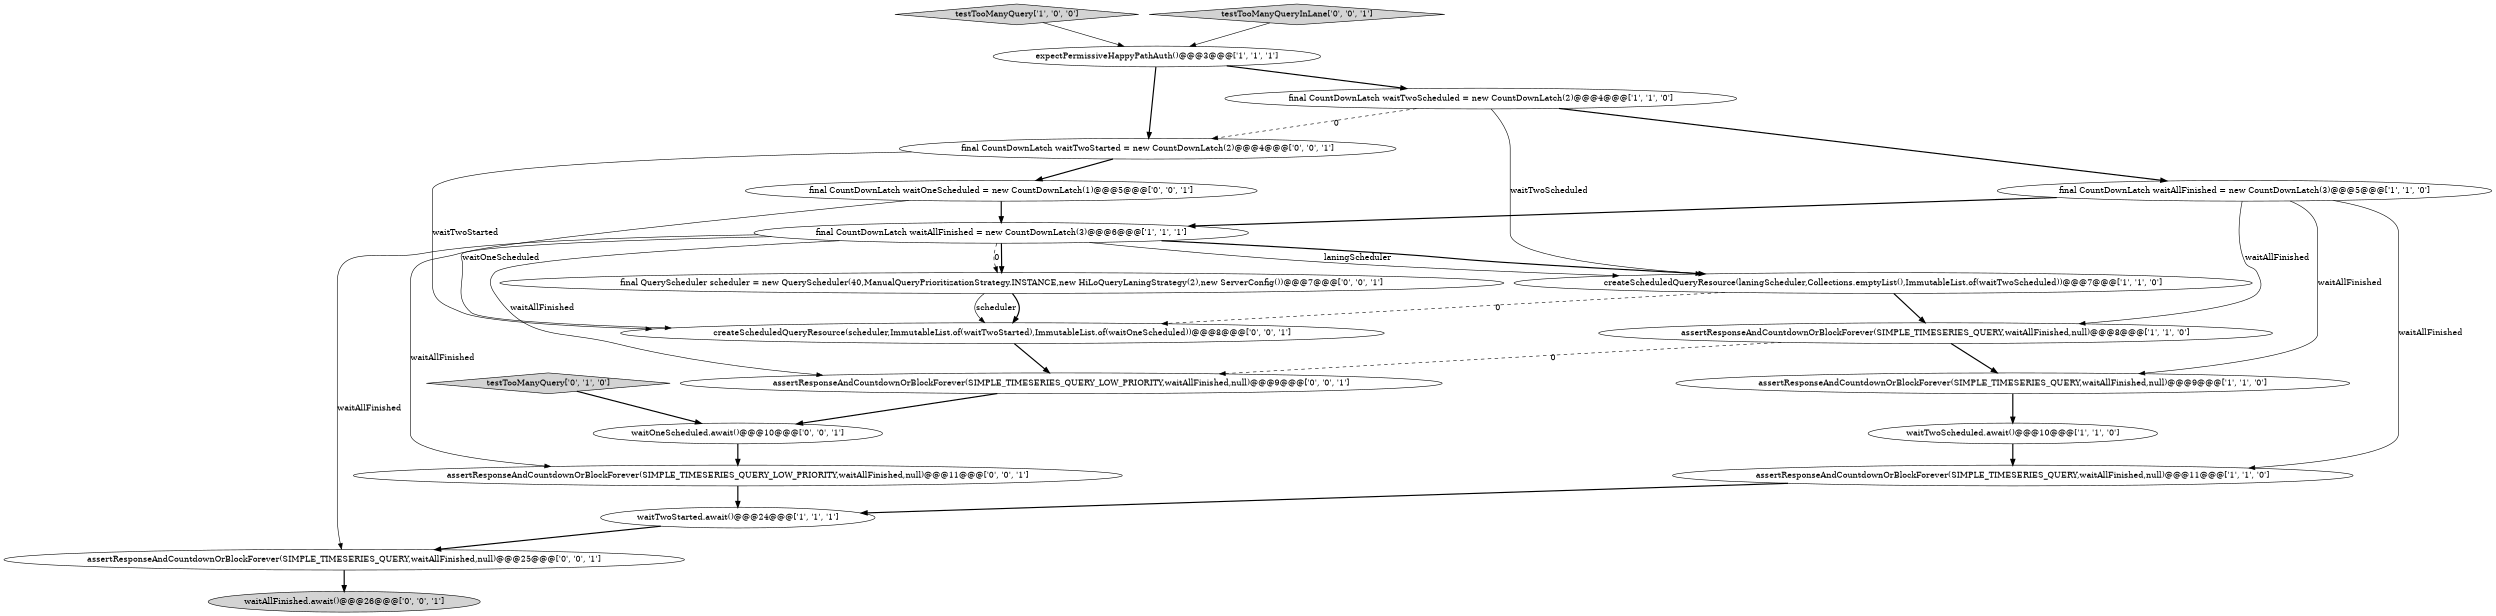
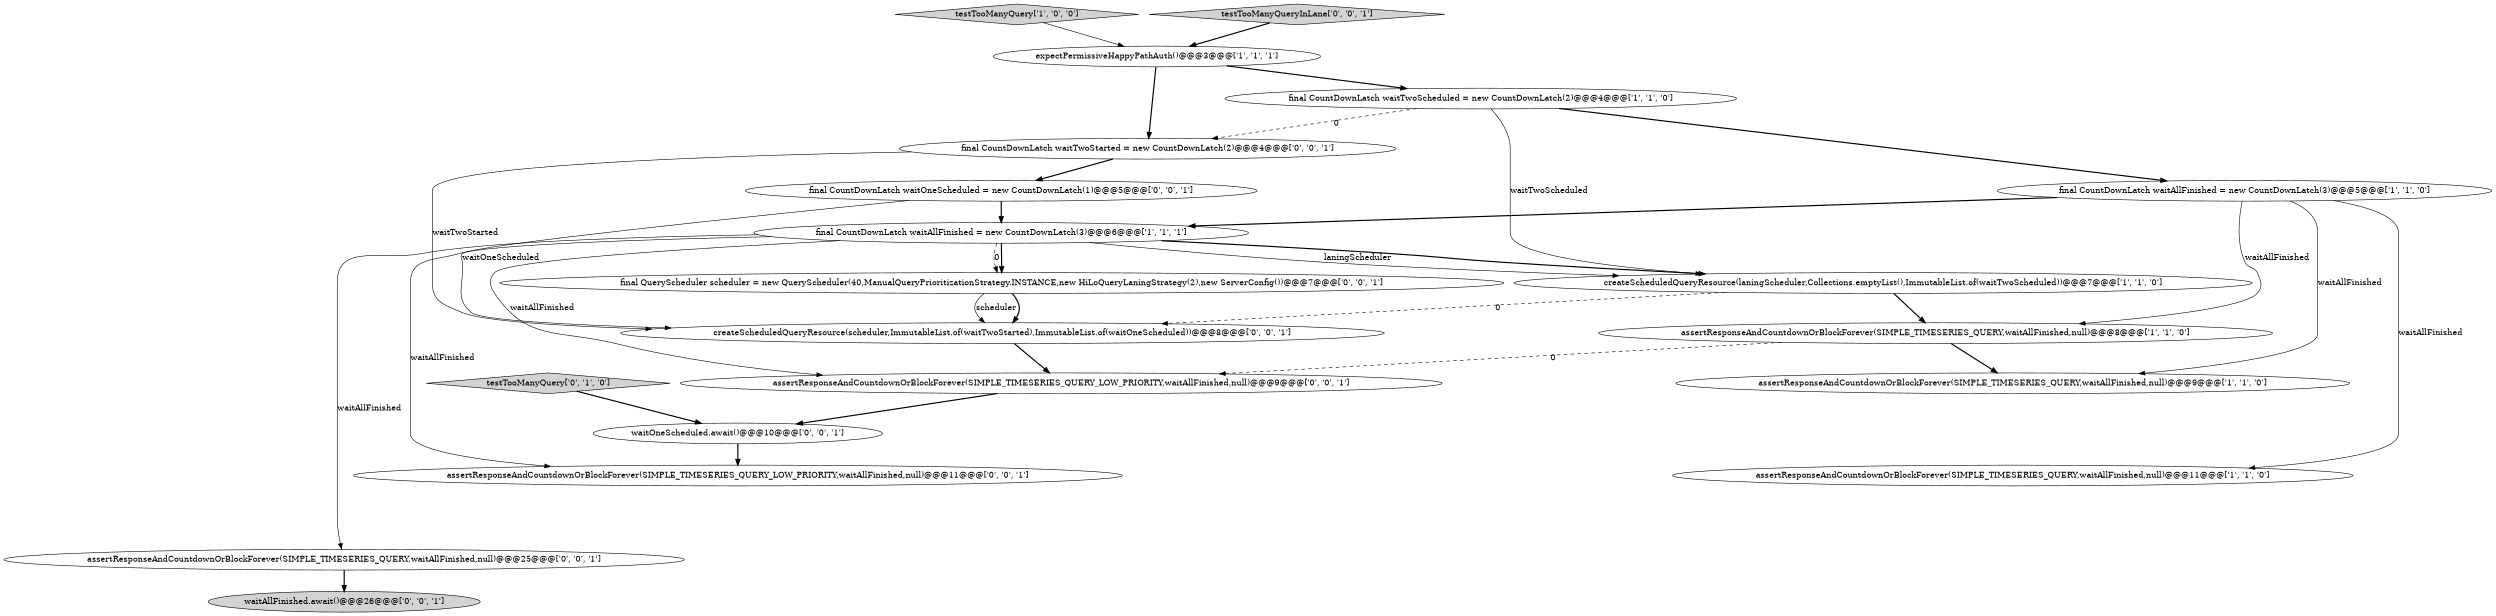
  digraph {
    node [fillcolor=white shape=ellipse style=filled]
    edge [style=bold]
-   n1 [label="waitTwoScheduled.await()@@@10@@@['1', '1', '0']"]
    n2 [label="assertResponseAndCountdownOrBlockForever(SIMPLE_TIMESERIES_QUERY,waitAllFinished,null)@@@11@@@['1', '1', '0']"]
-   n3 [label="waitTwoStarted.await()@@@24@@@['1', '1', '1']"]
    n4 [label="assertResponseAndCountdownOrBlockForever(SIMPLE_TIMESERIES_QUERY,waitAllFinished,null)@@@9@@@['1', '1', '0']"]
    n5 [label="createScheduledQueryResource(laningScheduler,Collections.emptyList(),ImmutableList.of(waitTwoScheduled))@@@7@@@['1', '1', '0']"]
    n6 [label="createScheduledQueryResource(scheduler,ImmutableList.of(waitTwoStarted),ImmutableList.of(waitOneScheduled))@@@8@@@['0', '0', '1']"]
    n7 [label="assertResponseAndCountdownOrBlockForever(SIMPLE_TIMESERIES_QUERY,waitAllFinished,null)@@@8@@@['1', '1', '0']"]
    n8 [label="assertResponseAndCountdownOrBlockForever(SIMPLE_TIMESERIES_QUERY_LOW_PRIORITY,waitAllFinished,null)@@@9@@@['0', '0', '1']"]
    n9 [label="final CountDownLatch waitAllFinished = new CountDownLatch(3)@@@6@@@['1', '1', '1']"]
    n10 [label="assertResponseAndCountdownOrBlockForever(SIMPLE_TIMESERIES_QUERY_LOW_PRIORITY,waitAllFinished,null)@@@11@@@['0', '0', '1']"]
    n11 [label="final QueryScheduler scheduler = new QueryScheduler(40,ManualQueryPrioritizationStrategy.INSTANCE,new HiLoQueryLaningStrategy(2),new ServerConfig())@@@7@@@['0', '0', '1']"]
    n12 [label="assertResponseAndCountdownOrBlockForever(SIMPLE_TIMESERIES_QUERY,waitAllFinished,null)@@@25@@@['0', '0', '1']"]
    n13 [label="waitOneScheduled.await()@@@10@@@['0', '0', '1']"]
    n14 [fillcolor=lightgray label="waitAllFinished.await()@@@26@@@['0', '0', '1']"]
    n15 [label="expectPermissiveHappyPathAuth()@@@3@@@['1', '1', '1']"]
    n16 [label="final CountDownLatch waitTwoScheduled = new CountDownLatch(2)@@@4@@@['1', '1', '0']"]
    n17 [label="final CountDownLatch waitTwoStarted = new CountDownLatch(2)@@@4@@@['0', '0', '1']"]
    n18 [label="final CountDownLatch waitAllFinished = new CountDownLatch(3)@@@5@@@['1', '1', '0']"]
    n19 [label="final CountDownLatch waitOneScheduled = new CountDownLatch(1)@@@5@@@['0', '0', '1']"]
    n20 [fillcolor=lightgray label="testTooManyQuery['1', '0', '0']" shape=diamond]
    n21 [fillcolor=lightgray label="testTooManyQuery['0', '1', '0']" shape=diamond]
    n22 [fillcolor=lightgray label="testTooManyQueryInLane['0', '0', '1']" shape=diamond]
-   n1 -> n2
-   n2 -> n3
-   n3 -> n12
-   n4 -> n1
    n5 -> n6 [label=0 style=dashed]
    n5 -> n7
    n6 -> n8
    n7 -> n4
    n7 -> n8 [label=0 style=dashed]
    n8 -> n13
    n9 -> n5 [label=laningScheduler style=solid]
    n9 -> n5
    n9 -> n8 [label=waitAllFinished style=solid]
    n9 -> n10 [label=waitAllFinished style=solid]
    n9 -> n11
    n9 -> n11 [label=0 style=dashed]
    n9 -> n12 [label=waitAllFinished style=solid]
-   n10 -> n3
    n11 -> n6
    n11 -> n6 [label=scheduler style=solid]
    n12 -> n14
    n13 -> n10
    n15 -> n16
    n15 -> n17
    n16 -> n5 [label=waitTwoScheduled style=solid]
    n16 -> n17 [label=0 style=dashed]
    n16 -> n18
    n17 -> n6 [label=waitTwoStarted style=solid]
    n17 -> n19
    n18 -> n2 [label=waitAllFinished style=solid]
    n18 -> n4 [label=waitAllFinished style=solid]
    n18 -> n7 [label=waitAllFinished style=solid]
    n18 -> n9
    n19 -> n6 [label=waitOneScheduled style=solid]
    n19 -> n9
    n20 -> n15 [style=solid]
    n21 -> n13
-   n22 -> n15 [style=solid]
+   n22 -> n15
  }
